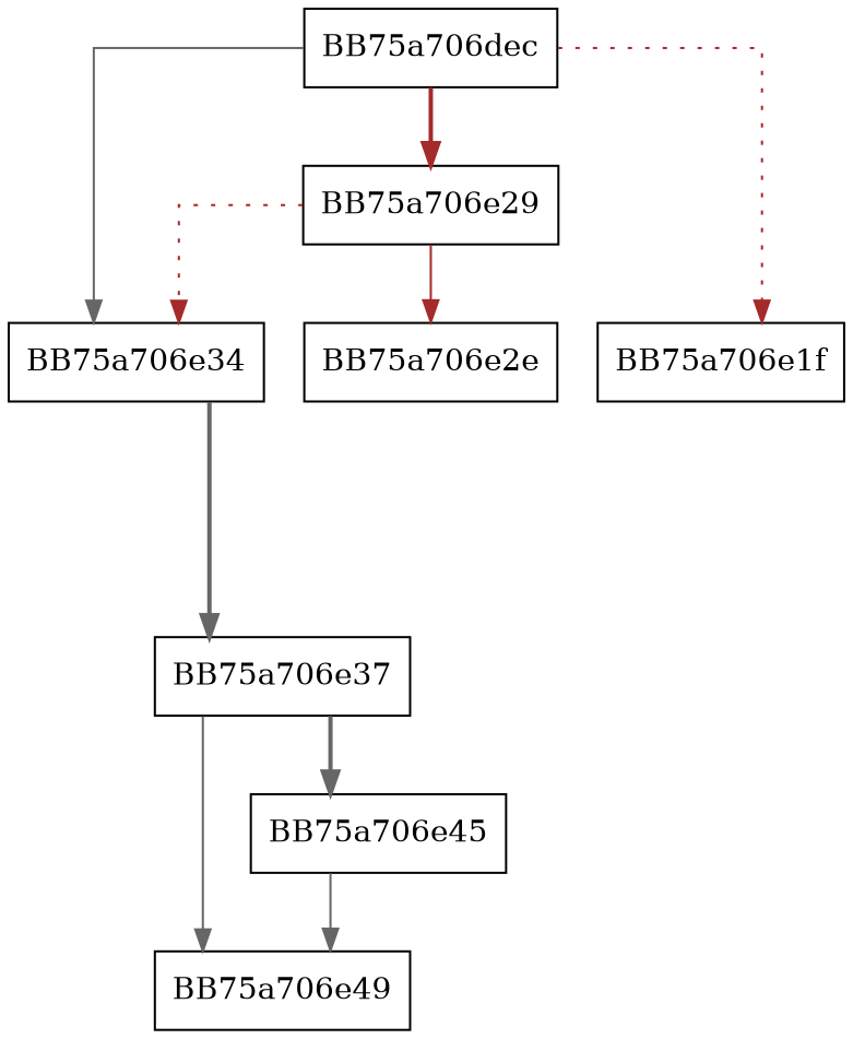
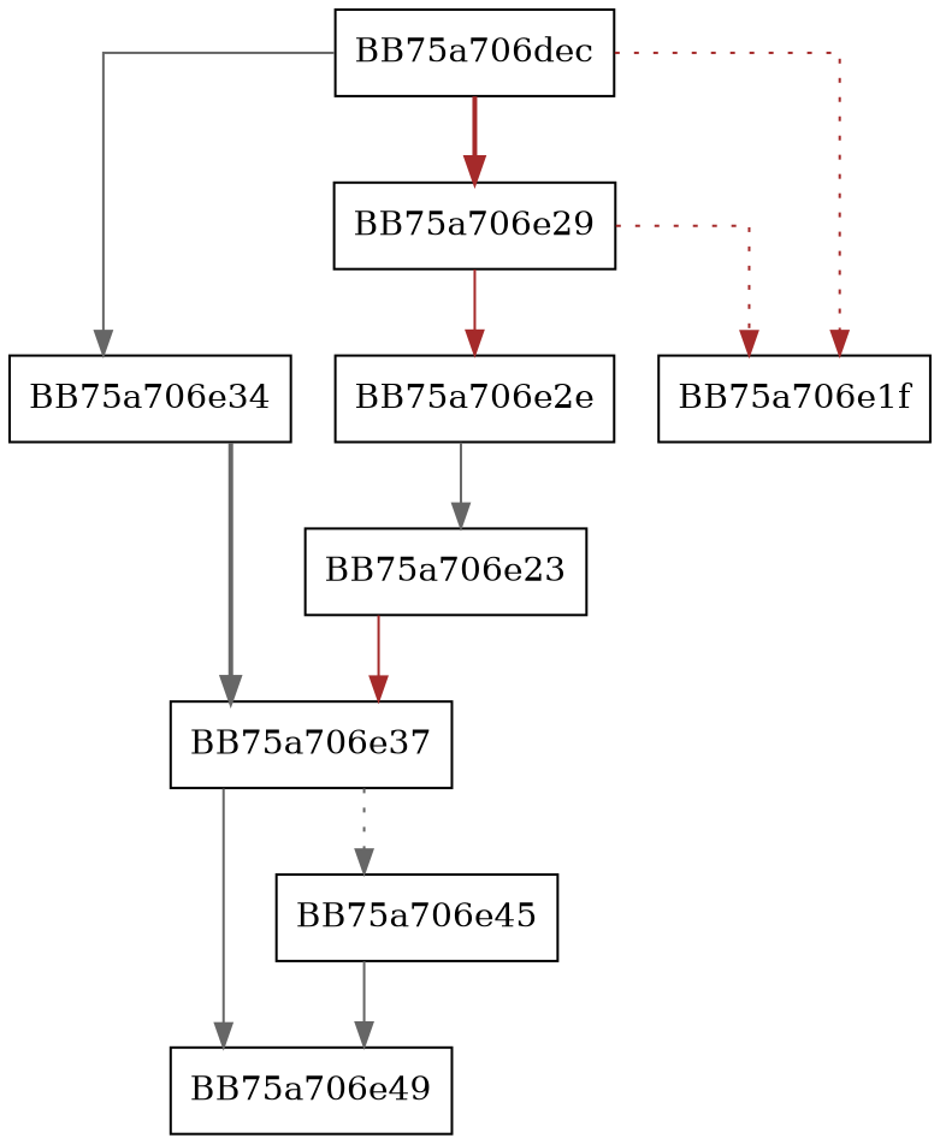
  digraph {
    splines=ortho
    node [shape=box]
    edge [color=gray40 style=solid]
    BB75a706dec
    BB75a706e34
    BB75a706e1f
    BB75a706e29
    BB75a706e37
    BB75a706e49
    BB75a706e45
+   BB75a706e23
    BB75a706e2e
    BB75a706dec -> BB75a706e34
    BB75a706dec -> BB75a706e1f [color=brown style=dotted]
    BB75a706dec -> BB75a706e29 [color=brown style=bold]
    BB75a706e34 -> BB75a706e37 [style=bold]
-   BB75a706e29 -> BB75a706e34 [color=brown style=dotted]
+   BB75a706e29 -> BB75a706e1f [color=brown style=dotted]
    BB75a706e29 -> BB75a706e2e [color=brown]
    BB75a706e37 -> BB75a706e49
-   BB75a706e37 -> BB75a706e45 [style=bold]
+   BB75a706e37 -> BB75a706e45 [style=dotted]
    BB75a706e45 -> BB75a706e49
+   BB75a706e23 -> BB75a706e37 [color=brown]
+   BB75a706e2e -> BB75a706e23
  }
